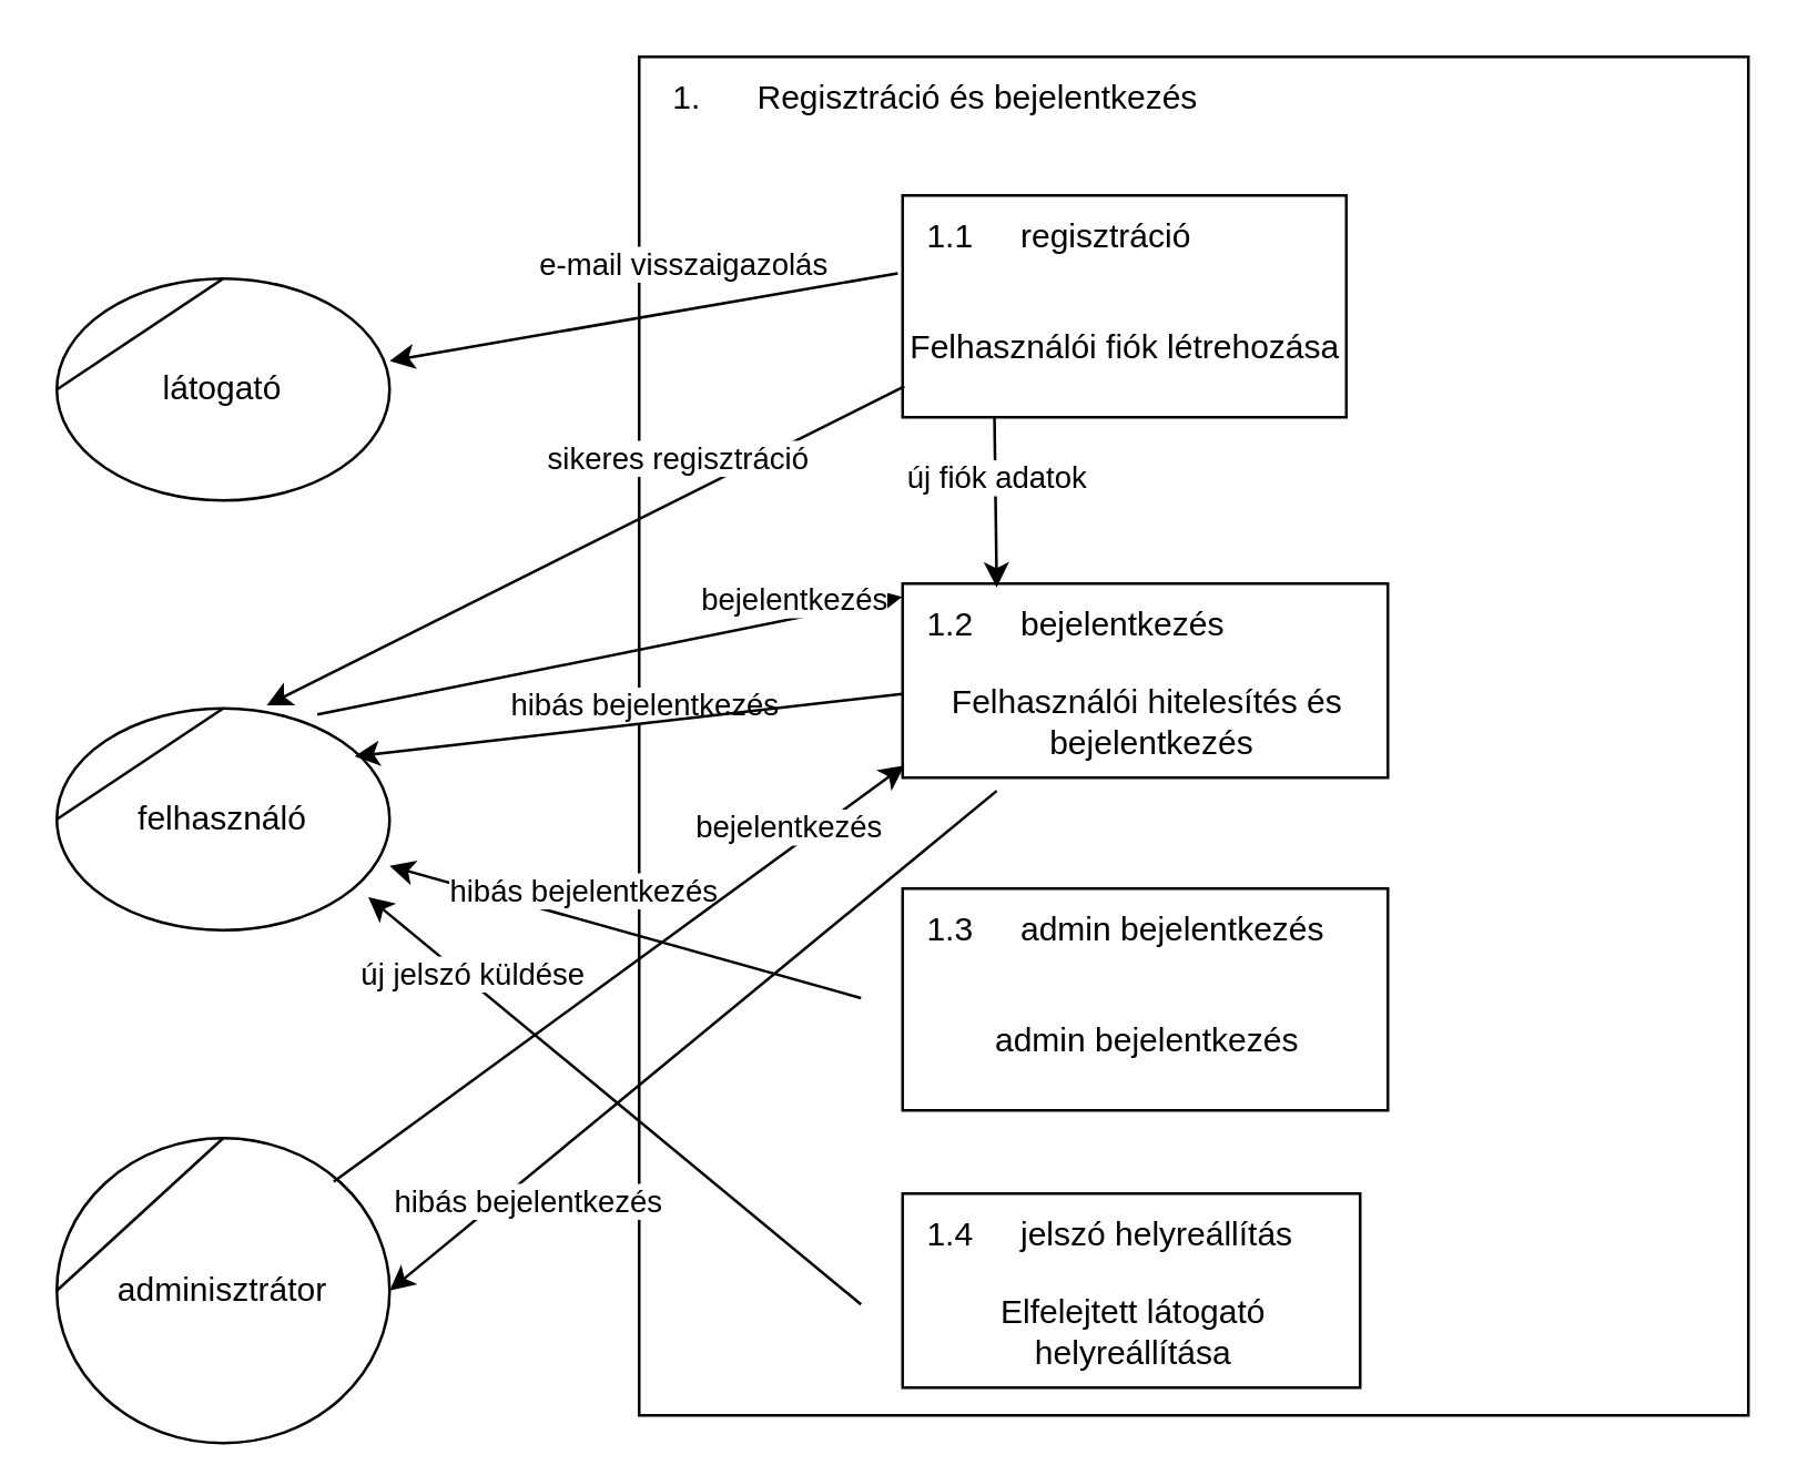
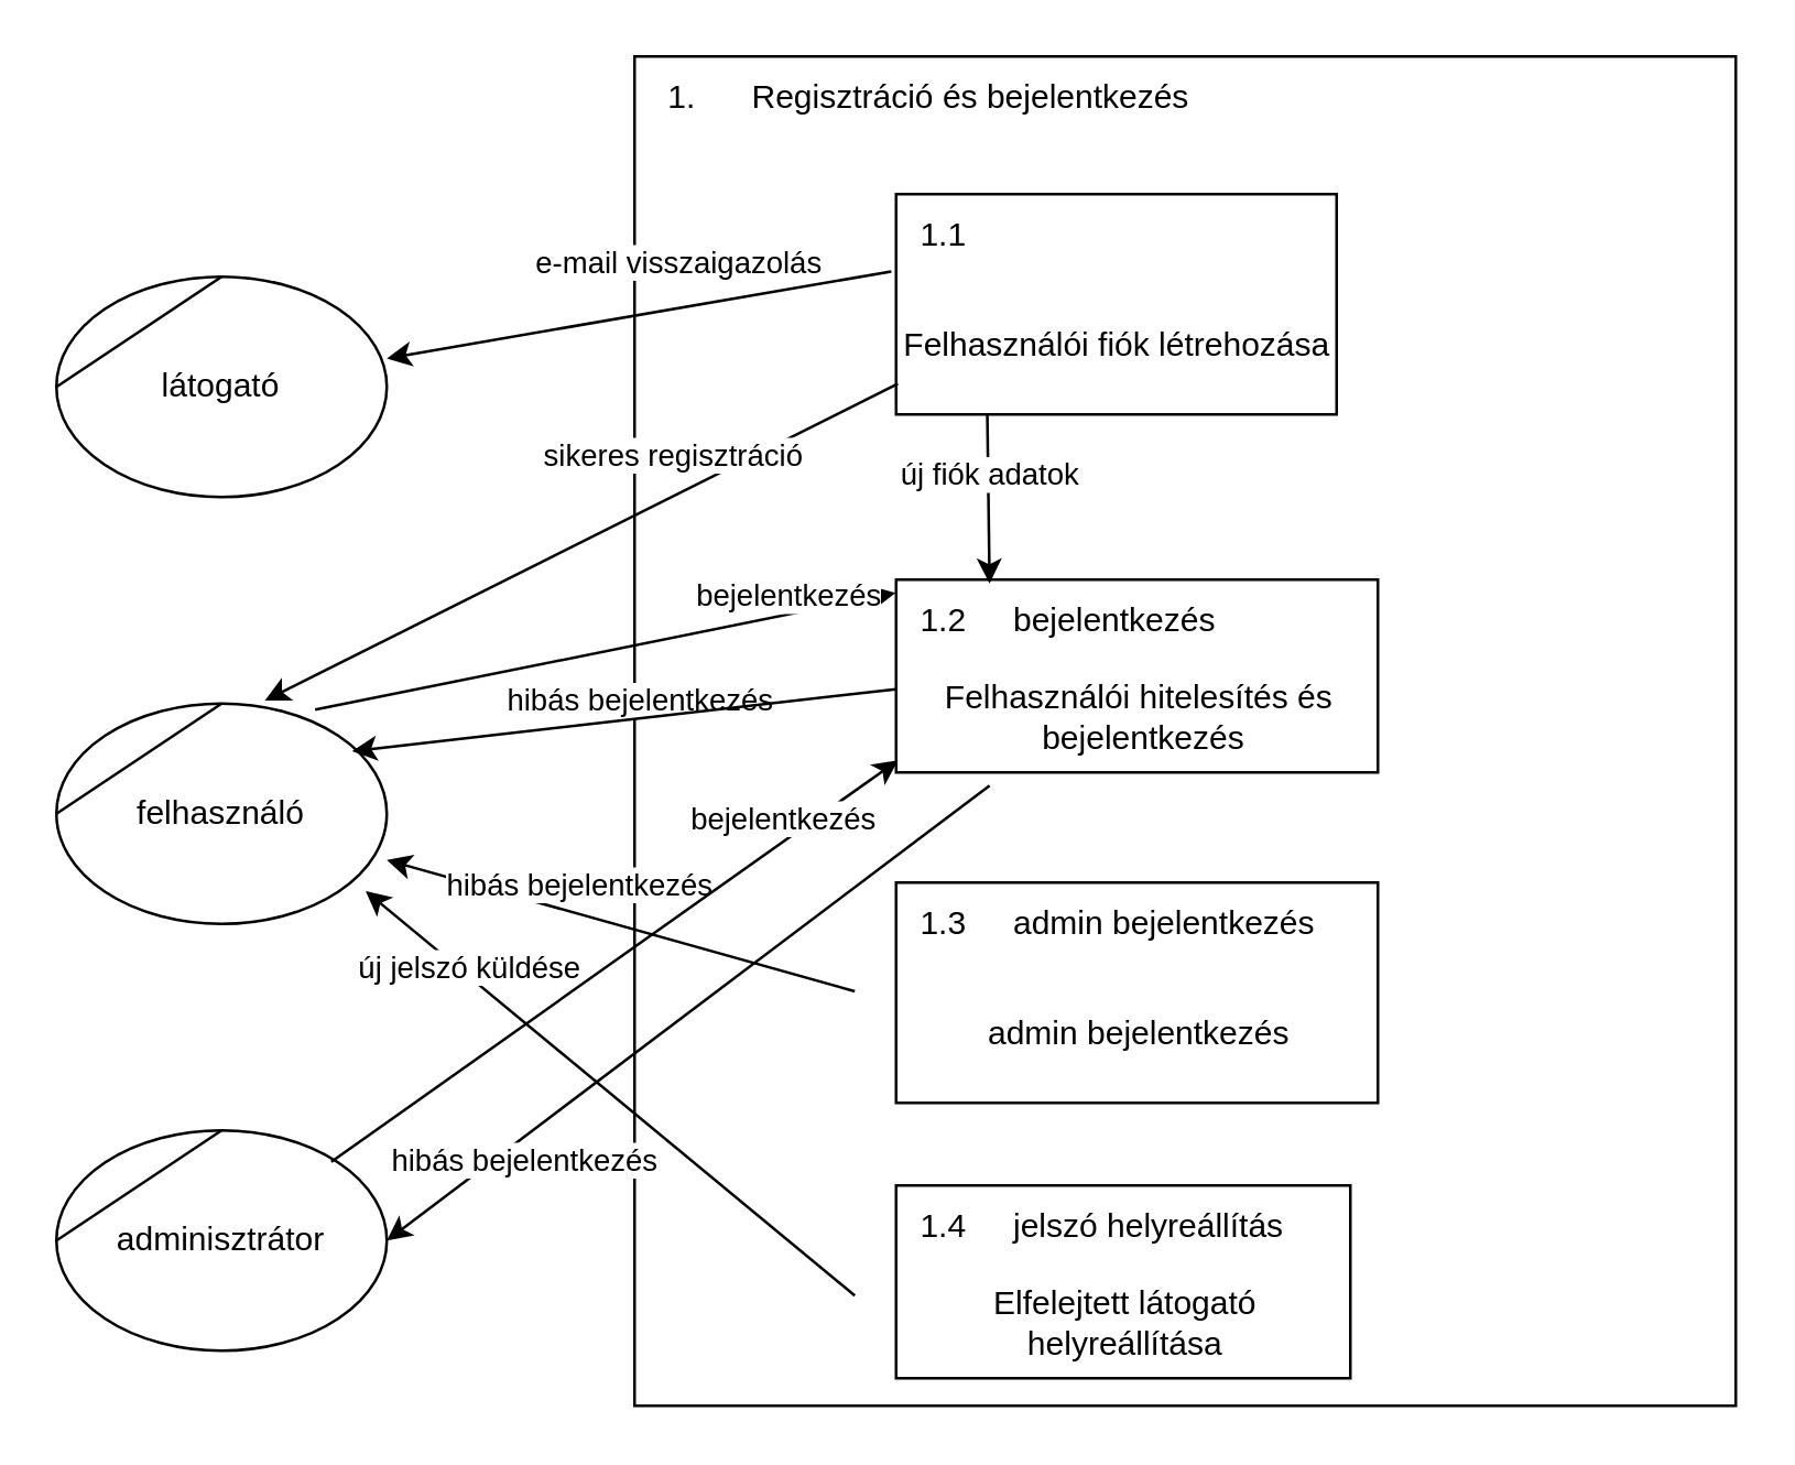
  <mxCell id="0" />
  <mxCell id="1" parent="0" />
  <mxCell id="2" value="" style="html=1;dashed=0;whitespace=wrap;shape=mxgraph.dfd.process;align=center;container=1;collapsible=0;spacingTop=30;" parent="1" vertex="1"><mxGeometry x="230" y="20" width="400" height="490" as="geometry" /></mxCell>
  <mxCell id="3" value="1." style="text;html=1;strokeColor=none;fillColor=none;align=center;verticalAlign=middle;whiteSpace=wrap;rounded=0;movable=0;resizable=0;rotatable=0;cloneable=0;deletable=0;connectable=0;allowArrows=0;pointerEvents=1;" parent="2" vertex="1"><mxGeometry width="35" height="30" as="geometry" /></mxCell>
  <mxCell id="4" value="Regisztráció és bejelentkezés" style="text;html=1;strokeColor=none;fillColor=none;align=left;verticalAlign=middle;whiteSpace=wrap;rounded=0;movable=0;resizable=0;connectable=0;allowArrows=0;rotatable=0;cloneable=0;deletable=0;spacingLeft=6;autosize=1;resizeWidth=0;" parent="2" vertex="1"><mxGeometry x="35" width="190" height="30" as="geometry" /></mxCell>
  <mxCell id="5" value="Felhasználói hitelesítés és&lt;br&gt;&amp;nbsp;bejelentkezés" style="html=1;dashed=0;whitespace=wrap;shape=mxgraph.dfd.process;align=center;container=1;collapsible=0;spacingTop=30;" parent="2" vertex="1"><mxGeometry x="95" y="190" width="175" height="70" as="geometry" /></mxCell>
  <mxCell id="6" value="1.2" style="text;html=1;strokeColor=none;fillColor=none;align=center;verticalAlign=middle;whiteSpace=wrap;rounded=0;movable=0;resizable=0;rotatable=0;cloneable=0;deletable=0;connectable=0;allowArrows=0;pointerEvents=1;" parent="5" vertex="1"><mxGeometry width="35" height="30" as="geometry" /></mxCell>
  <mxCell id="7" value="bejelentkezés" style="text;html=1;strokeColor=none;fillColor=none;align=left;verticalAlign=middle;whiteSpace=wrap;rounded=0;movable=0;resizable=0;connectable=0;allowArrows=0;rotatable=0;cloneable=0;deletable=0;spacingLeft=6;autosize=1;resizeWidth=0;" parent="5" vertex="1"><mxGeometry x="35" width="100" height="30" as="geometry" /></mxCell>
  <mxCell id="8" value="Elfelejtett látogató&lt;br&gt;helyreállítása" style="html=1;dashed=0;whitespace=wrap;shape=mxgraph.dfd.process;align=center;container=1;collapsible=0;spacingTop=30;" parent="2" vertex="1"><mxGeometry x="95" y="410" width="165" height="70" as="geometry" /></mxCell>
  <mxCell id="9" value="1.4" style="text;html=1;strokeColor=none;fillColor=none;align=center;verticalAlign=middle;whiteSpace=wrap;rounded=0;movable=0;resizable=0;rotatable=0;cloneable=0;deletable=0;connectable=0;allowArrows=0;pointerEvents=1;" parent="8" vertex="1"><mxGeometry width="35" height="30" as="geometry" /></mxCell>
  <mxCell id="10" value="jelszó helyreállítás" style="text;html=1;strokeColor=none;fillColor=none;align=left;verticalAlign=middle;whiteSpace=wrap;rounded=0;movable=0;resizable=0;connectable=0;allowArrows=0;rotatable=0;cloneable=0;deletable=0;spacingLeft=6;autosize=1;resizeWidth=0;" parent="8" vertex="1"><mxGeometry x="35" width="130" height="30" as="geometry" /></mxCell>
  <mxCell id="11" value="Felhasználói fiók létrehozása" style="html=1;dashed=0;whitespace=wrap;shape=mxgraph.dfd.process;align=center;container=1;collapsible=0;spacingTop=30;" parent="2" vertex="1"><mxGeometry x="95" y="50" width="160" height="80" as="geometry" /></mxCell>
  <mxCell id="12" value="1.1" style="text;html=1;strokeColor=none;fillColor=none;align=center;verticalAlign=middle;whiteSpace=wrap;rounded=0;movable=0;resizable=0;rotatable=0;cloneable=0;deletable=0;connectable=0;allowArrows=0;pointerEvents=1;" parent="11" vertex="1"><mxGeometry width="35" height="30" as="geometry" /></mxCell>
- <mxCell id="13" value="regisztráció" style="text;html=1;strokeColor=none;fillColor=none;align=left;verticalAlign=middle;whiteSpace=wrap;rounded=0;movable=0;resizable=0;connectable=0;allowArrows=0;rotatable=0;cloneable=0;deletable=0;spacingLeft=6;autosize=1;resizeWidth=0;" parent="11" vertex="1"><mxGeometry x="35" width="90" height="30" as="geometry" /></mxCell>
  <mxCell id="14" value="admin bejelentkezés" style="html=1;dashed=0;whitespace=wrap;shape=mxgraph.dfd.process;align=center;container=1;collapsible=0;spacingTop=30;" parent="2" vertex="1"><mxGeometry x="95" y="300" width="175" height="80" as="geometry" /></mxCell>
  <mxCell id="15" value="1.3" style="text;html=1;strokeColor=none;fillColor=none;align=center;verticalAlign=middle;whiteSpace=wrap;rounded=0;movable=0;resizable=0;rotatable=0;cloneable=0;deletable=0;connectable=0;allowArrows=0;pointerEvents=1;" parent="14" vertex="1"><mxGeometry width="35" height="30" as="geometry" /></mxCell>
  <mxCell id="16" value="admin bejelentkezés" style="text;html=1;strokeColor=none;fillColor=none;align=left;verticalAlign=middle;whiteSpace=wrap;rounded=0;movable=0;resizable=0;connectable=0;allowArrows=0;rotatable=0;cloneable=0;deletable=0;spacingLeft=6;autosize=1;resizeWidth=0;" parent="14" vertex="1"><mxGeometry x="35" width="140" height="30" as="geometry" /></mxCell>
  <mxCell id="17" value="új fiók adatok" style="endArrow=classic;html=1;rounded=0;verticalAlign=bottom;exitX=0.207;exitY=0.997;exitDx=0;exitDy=0;exitPerimeter=0;entryX=0.194;entryY=0.02;entryDx=0;entryDy=0;entryPerimeter=0;" edge="1" parent="2" source="11" target="5"><mxGeometry width="50" height="50" relative="1" as="geometry"><mxPoint x="110" y="250" as="sourcePoint" /><mxPoint x="230" y="250" as="targetPoint" /></mxGeometry></mxCell>
  <mxCell id="18" value="felhasználó" style="shape=stencil(tZRtjoMgEIZPw98GJR6gYXfvQe10nZQCAbYft99RNKlW7GajiTGZeeXhnZGBCRka5YCVvGHig5VlwTm9Kb5NYhUc1DElr8qjOmhISojenuGGx9gz0DTgMbaq+GR8T9+0j5C1NYYgaE0YKU86wRQaWsvvCdZv/xhFjvgXiOB7kynLyq+/Y3fVNuBiI79j7OB+db/rgceOi61+3Grg4v9YISmTO9xCHlR9/vb2xxxnzYDW6AK8OfLTeZzO66ynzM5CnqyHBUsn1DqN9UITnWoH/kUY5Iu9PtVUzRY1jx4IGk22K9UioSs+44+uvFxl3bKX1nTZdE12iV8=);whiteSpace=wrap;html=1;" parent="1" vertex="1"><mxGeometry x="20" y="255" width="120" height="80" as="geometry" /></mxCell>
  <mxCell id="19" value="látogató" style="shape=stencil(tZRtjoMgEIZPw98GJR6gYXfvQe10nZQCAbYft99RNKlW7GajiTGZeeXhnZGBCRka5YCVvGHig5VlwTm9Kb5NYhUc1DElr8qjOmhISojenuGGx9gz0DTgMbaq+GR8T9+0j5C1NYYgaE0YKU86wRQaWsvvCdZv/xhFjvgXiOB7kynLyq+/Y3fVNuBiI79j7OB+db/rgceOi61+3Grg4v9YISmTO9xCHlR9/vb2xxxnzYDW6AK8OfLTeZzO66ynzM5CnqyHBUsn1DqN9UITnWoH/kUY5Iu9PtVUzRY1jx4IGk22K9UioSs+44+uvFxl3bKX1nTZdE12iV8=);whiteSpace=wrap;html=1;" parent="1" vertex="1"><mxGeometry x="20" y="100" width="120" height="80" as="geometry" /></mxCell>
  <mxCell id="20" value="új jelszó küldése" style="endArrow=classic;html=1;rounded=0;verticalAlign=bottom;entryX=0.936;entryY=0.851;entryDx=0;entryDy=0;entryPerimeter=0;" parent="1" target="18" edge="1"><mxGeometry x="0.544" y="4" width="50" height="50" relative="1" as="geometry"><mxPoint x="310" y="470" as="sourcePoint" /><mxPoint x="150" y="420" as="targetPoint" /><mxPoint as="offset" /></mxGeometry></mxCell>
  <mxCell id="21" value="hibás bejelentkezés" style="endArrow=classic;html=1;rounded=0;verticalAlign=bottom;" parent="1" target="18" edge="1"><mxGeometry x="0.181" y="-1" width="50" height="50" relative="1" as="geometry"><mxPoint x="310" y="359.5" as="sourcePoint" /><mxPoint x="180" y="359.5" as="targetPoint" /><mxPoint as="offset" /></mxGeometry></mxCell>
  <mxCell id="22" value="e-mail visszaigazolás" style="endArrow=classic;html=1;rounded=0;verticalAlign=bottom;exitX=-0.011;exitY=0.351;exitDx=0;exitDy=0;exitPerimeter=0;" parent="1" target="19" edge="1" source="11"><mxGeometry x="-0.173" y="-7" width="50" height="50" relative="1" as="geometry"><mxPoint x="310" y="140" as="sourcePoint" /><mxPoint x="150" y="140" as="targetPoint" /><mxPoint as="offset" /></mxGeometry></mxCell>
  <mxCell id="23" value="sikeres regisztráció" style="endArrow=classic;html=1;rounded=0;verticalAlign=bottom;entryX=0.631;entryY=-0.014;entryDx=0;entryDy=0;entryPerimeter=0;exitX=0.004;exitY=0.861;exitDx=0;exitDy=0;exitPerimeter=0;" parent="1" source="11" target="18" edge="1"><mxGeometry x="-0.309" y="-5" width="50" height="50" relative="1" as="geometry"><mxPoint x="320" y="150" as="sourcePoint" /><mxPoint x="150" y="143" as="targetPoint" /><mxPoint as="offset" /></mxGeometry></mxCell>
  <mxCell id="24" value="hibás bejelentkezés" style="endArrow=classic;html=1;rounded=0;verticalAlign=bottom;entryX=-0.001;entryY=0.068;entryDx=0;entryDy=0;entryPerimeter=0;exitX=0.783;exitY=0.028;exitDx=0;exitDy=0;exitPerimeter=0;" parent="1" source="18" target="5" edge="1"><mxGeometry x="0.068" y="-29" width="50" height="50" relative="1" as="geometry"><mxPoint x="320" y="369.5" as="sourcePoint" /><mxPoint x="170" y="370" as="targetPoint" /><mxPoint as="offset" /></mxGeometry></mxCell>
  <mxCell id="25" value="bejelentkezés" style="endArrow=classic;html=1;rounded=0;verticalAlign=bottom;entryX=0.895;entryY=0.216;entryDx=0;entryDy=0;entryPerimeter=0;exitX=-0.001;exitY=0.568;exitDx=0;exitDy=0;exitPerimeter=0;" parent="1" source="5" target="18" edge="1"><mxGeometry x="-0.637" y="-29" width="50" height="50" relative="1" as="geometry"><mxPoint x="310" y="280" as="sourcePoint" /><mxPoint x="170" y="330" as="targetPoint" /><mxPoint as="offset" /></mxGeometry></mxCell>
- <mxCell id="26" value="adminisztrátor" style="shape=stencil(tZRtjoMgEIZPw98GJR6gYXfvQe10nZQCAbYft99RNKlW7GajiTGZeeXhnZGBCRka5YCVvGHig5VlwTm9Kb5NYhUc1DElr8qjOmhISojenuGGx9gz0DTgMbaq+GR8T9+0j5C1NYYgaE0YKU86wRQaWsvvCdZv/xhFjvgXiOB7kynLyq+/Y3fVNuBiI79j7OB+db/rgceOi61+3Grg4v9YISmTO9xCHlR9/vb2xxxnzYDW6AK8OfLTeZzO66ynzM5CnqyHBUsn1DqN9UITnWoH/kUY5Iu9PtVUzRY1jx4IGk22K9UioSs+44+uvFxl3bKX1nTZdE12iV8=);whiteSpace=wrap;html=1;" parent="1" vertex="1"><mxGeometry x="20" y="410" width="120" height="110" as="geometry" /></mxCell>
+ <mxCell id="26" value="adminisztrátor" style="shape=stencil(tZRtjoMgEIZPw98GJR6gYXfvQe10nZQCAbYft99RNKlW7GajiTGZeeXhnZGBCRka5YCVvGHig5VlwTm9Kb5NYhUc1DElr8qjOmhISojenuGGx9gz0DTgMbaq+GR8T9+0j5C1NYYgaE0YKU86wRQaWsvvCdZv/xhFjvgXiOB7kynLyq+/Y3fVNuBiI79j7OB+db/rgceOi61+3Grg4v9YISmTO9xCHlR9/vb2xxxnzYDW6AK8OfLTeZzO66ynzM5CnqyHBUsn1DqN9UITnWoH/kUY5Iu9PtVUzRY1jx4IGk22K9UioSs+44+uvFxl3bKX1nTZdE12iV8=);whiteSpace=wrap;html=1;" parent="1" vertex="1"><mxGeometry x="20" y="410" width="120" height="80" as="geometry" /></mxCell>
  <mxCell id="27" value="bejelentkezés" style="endArrow=classic;html=1;rounded=0;verticalAlign=bottom;entryX=0.004;entryY=0.937;entryDx=0;entryDy=0;entryPerimeter=0;exitX=0.832;exitY=0.143;exitDx=0;exitDy=0;exitPerimeter=0;" parent="1" source="26" target="5" edge="1"><mxGeometry x="0.59" y="-1" width="50" height="50" relative="1" as="geometry"><mxPoint x="144" y="332" as="sourcePoint" /><mxPoint x="335" y="225" as="targetPoint" /><mxPoint as="offset" /></mxGeometry></mxCell>
  <mxCell id="28" value="hibás bejelentkezés" style="endArrow=classic;html=1;rounded=0;verticalAlign=bottom;entryX=1;entryY=0.5;entryDx=0;entryDy=0;exitX=0.194;exitY=1.068;exitDx=0;exitDy=0;exitPerimeter=0;" parent="1" source="5" target="26" edge="1"><mxGeometry x="0.621" y="14" width="50" height="50" relative="1" as="geometry"><mxPoint x="335" y="260" as="sourcePoint" /><mxPoint x="157" y="347" as="targetPoint" /><mxPoint as="offset" /></mxGeometry></mxCell>
